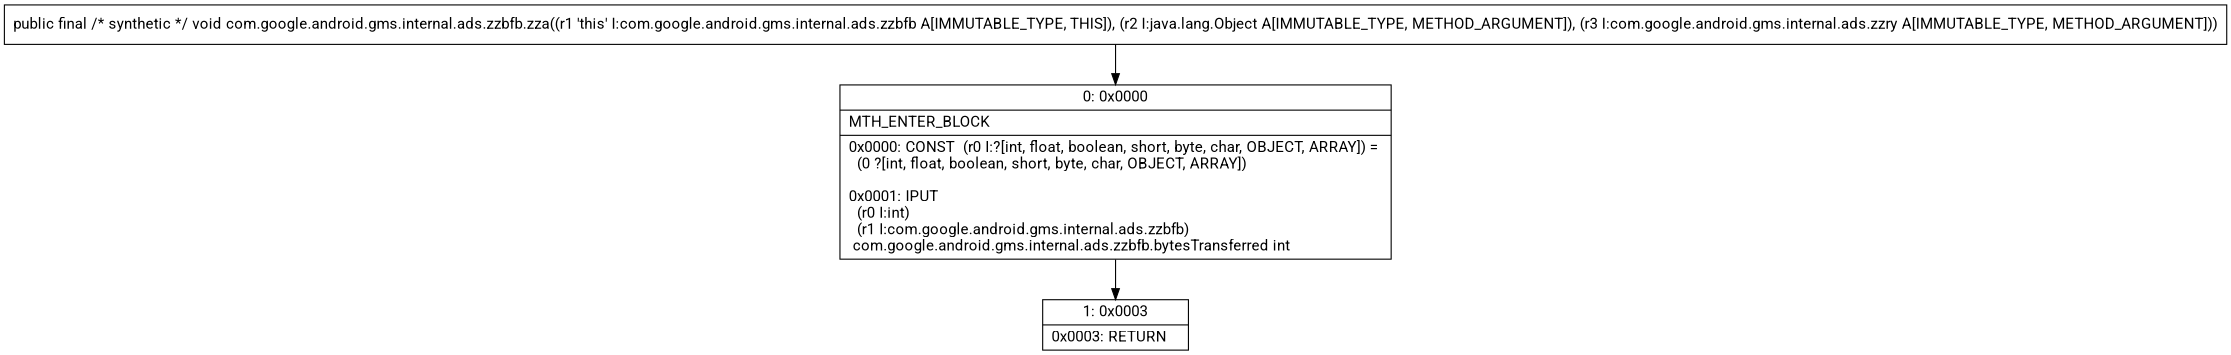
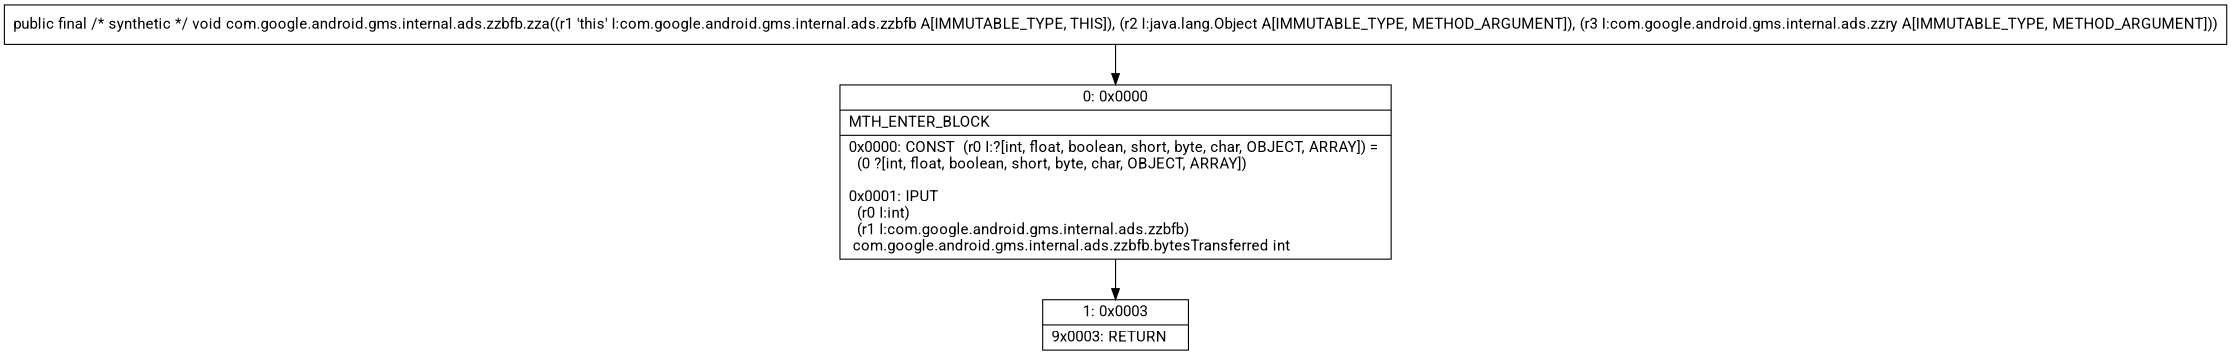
  digraph {
    fontname=Roboto
    node [shape=record fontname=Roboto]
    edge [fontname=Roboto]
    n1 [label="{0\:\ 0x0000|MTH_ENTER_BLOCK\l|0x0000: CONST  (r0 I:?[int, float, boolean, short, byte, char, OBJECT, ARRAY]) = \l  (0 ?[int, float, boolean, short, byte, char, OBJECT, ARRAY])\l \l0x0001: IPUT  \l  (r0 I:int)\l  (r1 I:com.google.android.gms.internal.ads.zzbfb)\l com.google.android.gms.internal.ads.zzbfb.bytesTransferred int \l}"]
-   n2 [label="{1\:\ 0x0003|0x0003: RETURN   \l}"]
+   n2 [label="{1\:\ 0x0003|9x0003: RETURN   \l}"]
    n3 [label="{public final \/* synthetic *\/ void com.google.android.gms.internal.ads.zzbfb.zza((r1 'this' I:com.google.android.gms.internal.ads.zzbfb A[IMMUTABLE_TYPE, THIS]), (r2 I:java.lang.Object A[IMMUTABLE_TYPE, METHOD_ARGUMENT]), (r3 I:com.google.android.gms.internal.ads.zzry A[IMMUTABLE_TYPE, METHOD_ARGUMENT])) }"]
    n1 -> n2
    n3 -> n1
  }
